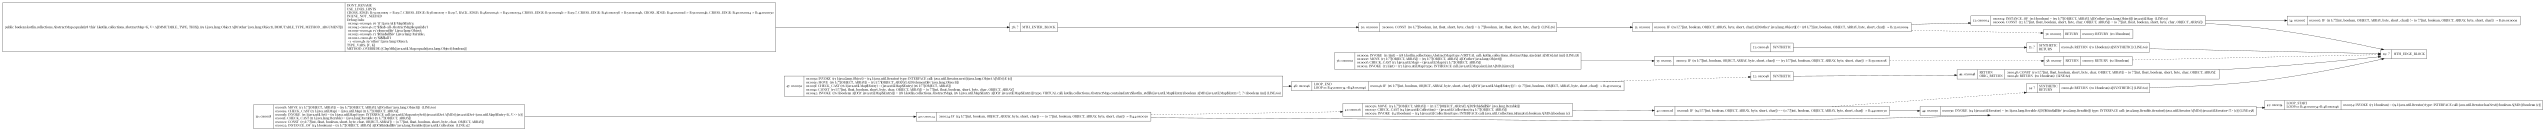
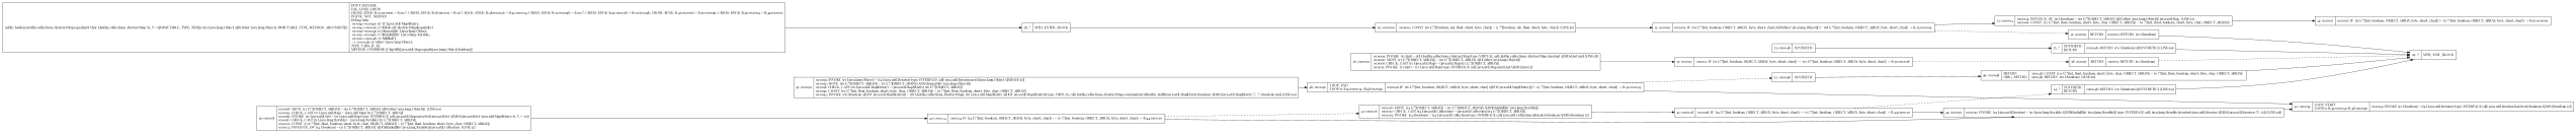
  digraph {
    fontname="Playfair Display"
    rankdir=LR
    node [fontname="Playfair Display" shape=record]
    edge [fontname="Playfair Display"]
    n1 [label="{28\:\ ?|MTH_ENTER_BLOCK\l}"]
    n2 [label="{30\:\ 0x0000|0x0000: CONST  (r0 I:??[boolean, int, float, short, byte, char]) = (1 ??[boolean, int, float, short, byte, char])  (LINE:56)\l}"]
    n3 [label="{31\:\ 0x0001|0x0001: IF  (r9 I:??[int, boolean, OBJECT, ARRAY, byte, short, char] A[D('other' java.lang.Object)]) != (r8 I:??[int, boolean, OBJECT, ARRAY, byte, short, char])  \-\> B:33:0x0004 \l}"]
    n4 [label="{32\:\ 0x0003|RETURN\l|0x0003: RETURN  (r0 I:boolean) \l}"]
    n5 [label="{33\:\ 0x0004|0x0004: INSTANCE_OF  (r1 I:boolean) = (r9 I:??[OBJECT, ARRAY] A[D('other' java.lang.Object)]) java.util.Map  (LINE:57)\l0x0006: CONST  (r2 I:??[int, float, boolean, short, byte, char, OBJECT, ARRAY]) = (0 ??[int, float, boolean, short, byte, char, OBJECT, ARRAY]) \l}"]
-   n6 [label="{29\:\ ?|MTH_EDGE_BLOCK\l}"]
+   n6 [label="{29\:\ ?|MTH_EXIT_BLOCK\l}"]
    n7 [label="{34\:\ 0x0007|0x0007: IF  (r1 I:??[int, boolean, OBJECT, ARRAY, byte, short, char]) != (0 ??[int, boolean, OBJECT, ARRAY, byte, short, char])  \-\> B:36:0x000a \l}"]
    n8 [label="{36\:\ 0x000a|0x000a: INVOKE  (r1 I:int) = (r8 I:kotlin.collections.AbstractMap) type: VIRTUAL call: kotlin.collections.AbstractMap.size():int A[MD:():int (m)] (LINE:58)\l0x000e: MOVE  (r3 I:??[OBJECT, ARRAY]) = (r9 I:??[OBJECT, ARRAY] A[D('other' java.lang.Object)]) \l0x000f: CHECK_CAST (r3 I:java.util.Map) = (java.util.Map) (r3 I:??[OBJECT, ARRAY]) \l0x0011: INVOKE  (r3 I:int) = (r3 I:java.util.Map) type: INTERFACE call: java.util.Map.size():int A[MD:():int (c)]\l}"]
    n9 [label="{37\:\ 0x0015|0x0015: IF  (r1 I:??[int, boolean, OBJECT, ARRAY, byte, short, char]) == (r3 I:??[int, boolean, OBJECT, ARRAY, byte, short, char])  \-\> B:39:0x0018 \l}"]
    n10 [label="{38\:\ 0x0017|RETURN\l|0x0017: RETURN  (r2 I:boolean) \l}"]
    n11 [label="{39\:\ 0x0018|0x0018: MOVE  (r1 I:??[OBJECT, ARRAY]) = (r9 I:??[OBJECT, ARRAY] A[D('other' java.lang.Object)])  (LINE:60)\l0x0019: CHECK_CAST (r1 I:java.util.Map) = (java.util.Map) (r1 I:??[OBJECT, ARRAY]) \l0x001b: INVOKE  (r1 I:java.util.Set) = (r1 I:java.util.Map) type: INTERFACE call: java.util.Map.entrySet():java.util.Set A[MD:():java.util.Set\<java.util.Map$Entry\<K, V\>\> (c)]\l0x001f: CHECK_CAST (r1 I:java.lang.Iterable) = (java.lang.Iterable) (r1 I:??[OBJECT, ARRAY]) \l0x0021: CONST  (r3 I:??[int, float, boolean, short, byte, char, OBJECT, ARRAY]) = (0 ??[int, float, boolean, short, byte, char, OBJECT, ARRAY]) \l0x0022: INSTANCE_OF  (r4 I:boolean) = (r1 I:??[OBJECT, ARRAY] A[D('$this$all$iv' java.lang.Iterable)]) java.util.Collection  (LINE:157)\l}"]
    n12 [label="{40\:\ 0x0024|0x0024: IF  (r4 I:??[int, boolean, OBJECT, ARRAY, byte, short, char]) == (0 ??[int, boolean, OBJECT, ARRAY, byte, short, char])  \-\> B:44:0x0030 \l}"]
    n13 [label="{41\:\ 0x0026|0x0026: MOVE  (r4 I:??[OBJECT, ARRAY]) = (r1 I:??[OBJECT, ARRAY] A[D('$this$all$iv' java.lang.Iterable)]) \l0x0027: CHECK_CAST (r4 I:java.util.Collection) = (java.util.Collection) (r4 I:??[OBJECT, ARRAY]) \l0x0029: INVOKE  (r4 I:boolean) = (r4 I:java.util.Collection) type: INTERFACE call: java.util.Collection.isEmpty():boolean A[MD:():boolean (c)]\l}"]
    n14 [label="{44\:\ 0x0030|0x0030: INVOKE  (r4 I:java.util.Iterator) = (r1 I:java.lang.Iterable A[D('$this$all$iv' java.lang.Iterable)]) type: INTERFACE call: java.lang.Iterable.iterator():java.util.Iterator A[MD:():java.util.Iterator\<T\> (c)] (LINE:158)\l}"]
    n15 [label="{42\:\ 0x002d|0x002d: IF  (r4 I:??[int, boolean, OBJECT, ARRAY, byte, short, char]) == (0 ??[int, boolean, OBJECT, ARRAY, byte, short, char])  \-\> B:44:0x0030 \l}"]
    n16 [label="{45\:\ 0x0034|LOOP_START\lLOOP:0: B:45:0x0034\-\>B:48:0x0046\l|0x0034: INVOKE  (r5 I:boolean) = (r4 I:java.util.Iterator) type: INTERFACE call: java.util.Iterator.hasNext():boolean A[MD:():boolean (c)]\l}"]
    n17 [label="{54\:\ ?|SYNTHETIC\lRETURN\l|0x004b: RETURN  (r0 I:boolean) A[SYNTHETIC] (LINE:60)\l}"]
    n18 [label="{47\:\ 0x003a|0x003a: INVOKE  (r5 I:java.lang.Object) = (r4 I:java.util.Iterator) type: INTERFACE call: java.util.Iterator.next():java.lang.Object A[MD:():E (c)]\l0x003e: MOVE  (r6 I:??[OBJECT, ARRAY]) = (r5 I:??[OBJECT, ARRAY] A[D('element$iv' java.lang.Object)]) \l0x003f: CHECK_CAST (r6 I:java.util.Map$Entry) = (java.util.Map$Entry) (r6 I:??[OBJECT, ARRAY]) \l0x0041: CONST  (r7 I:??[int, float, boolean, short, byte, char, OBJECT, ARRAY]) = (0 ??[int, float, boolean, short, byte, char, OBJECT, ARRAY]) \l0x0042: INVOKE  (r6 I:boolean A[D('it' java.util.Map$Entry)]) = (r8 I:kotlin.collections.AbstractMap), (r6 I:java.util.Map$Entry A[D('it' java.util.Map$Entry)]) type: VIRTUAL call: kotlin.collections.AbstractMap.containsEntry$kotlin_stdlib(java.util.Map$Entry):boolean A[MD:(java.util.Map$Entry\<?, ?\>):boolean (m)] (LINE:60)\l}"]
    n19 [label="{48\:\ 0x0046|LOOP_END\lLOOP:0: B:45:0x0034\-\>B:48:0x0046\l|0x0046: IF  (r6 I:??[int, boolean, OBJECT, ARRAY, byte, short, char] A[D('it' java.util.Map$Entry)]) != (0 ??[int, boolean, OBJECT, ARRAY, byte, short, char])  \-\> B:45:0x0034 \l}"]
    n20 [label="{53\:\ 0x004b|SYNTHETIC\l}"]
    n21 [label="{55\:\ ?|SYNTHETIC\lRETURN\l|0x004b: RETURN  (r0 I:boolean) A[SYNTHETIC] (LINE:60)\l}"]
    n22 [label="{52\:\ 0x0048|SYNTHETIC\l}"]
    n23 [label="{49\:\ 0x0048|RETURN\lORIG_RETURN\l|0x0048: CONST  (r0 I:??[int, float, boolean, short, byte, char, OBJECT, ARRAY]) = (0 ??[int, float, boolean, short, byte, char, OBJECT, ARRAY]) \l0x004b: RETURN  (r0 I:boolean)  (LINE:60)\l}"]
    n24 [label="{public boolean kotlin.collections.AbstractMap.equals((r8 'this' I:kotlin.collections.AbstractMap\<K, V\> A[IMMUTABLE_TYPE, THIS]), (r9 I:java.lang.Object A[D('other' java.lang.Object), IMMUTABLE_TYPE, METHOD_ARGUMENT]))  | DONT_RENAME\lUSE_LINES_HINTS\lCROSS_EDGE: B:35:0x0009 \-\> B:29:?, CROSS_EDGE: B:38:0x0017 \-\> B:29:?, BACK_EDGE: B:48:0x0046 \-\> B:45:0x0034, CROSS_EDGE: B:51:0x004b \-\> B:29:?, CROSS_EDGE: B:46:0x0038 \-\> B:51:0x004b, CROSS_EDGE: B:42:0x002d \-\> B:51:0x004b, CROSS_EDGE: B:40:0x0024 \-\> B:44:0x0030\lINLINE_NOT_NEEDED\lDebug Info:\l  0x0041\-0x0046: r6 'it' Ljava\/util\/Map$Entry;\l  0x0042\-0x0046: r7 '$i$a$\-all\-AbstractMap$equals$1' I\l  0x003e\-0x004a: r5 'element$iv' Ljava\/lang\/Object;\l  0x0021\-0x004b: r1 '$this$all$iv' Ljava\/lang\/Iterable;\l  0x0022\-0x004b: r3 '$i$f$all' I\l  \-1 \-0x004b: r9 'other' Ljava\/lang\/Object;\lTYPE_VARS: [V, K]\lMETHOD_OVERRIDE: [ClspMth\{java.util.Map.equals(java.lang.Object):boolean\}]\l}"]
    n1 -> n2
    n2 -> n3
    n3 -> n4 [style=dashed]
    n3 -> n5
-   n5 -> n6
+   n4 -> n6
    n5 -> n7
    n8 -> n9
    n9 -> n10 [style=dashed]
    n10 -> n6 [style=dashed]
    n11 -> n12
    n12 -> n13 [style=dashed]
    n12 -> n14
    n13 -> n15
    n14 -> n16
    n15 -> n14
    n15 -> n17 [style=dashed]
    n17 -> n6
    n18 -> n19
+   n19 -> n16
    n19 -> n22 [style=dashed]
    n20 -> n21
    n21 -> n6
    n22 -> n23
    n23 -> n6
    n24 -> n1
  }
